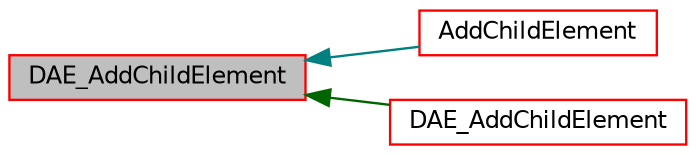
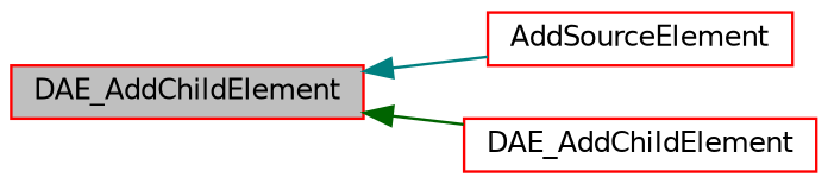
  digraph {
    rankdir=LR
    node [color=red fillcolor=white fontname=Helvetica fontsize=10 shape=record style=filled]
    edge [dir=back fontname=Helvetica fontsize=10 labelfontname=Helvetica labelfontsize=10 style=solid]
    n1 [fillcolor=grey75 fontcolor=black height=0.2 label=DAE_AddChildElement width=0.4]
-   n2 [height=0.2 label=AddChildElement width=0.4]
+   n2 [height=0.2 label=AddSourceElement width=0.4]
    n3 [height=0.2 label=DAE_AddChildElement width=0.4]
    n1 -> n2 [color=teal]
    n1 -> n3 [color=darkgreen]
  }
